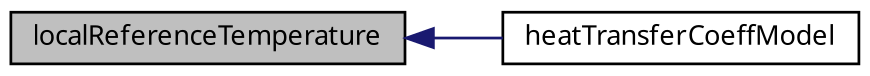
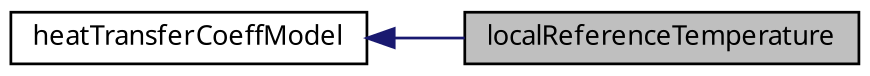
  digraph {
    rankdir=LR
    fontname="Noto Sans"
    node [color=black fontname="Noto Sans" fontsize=10 shape=record]
    n1 [fillcolor=grey75 fontcolor=black height=0.2 label=localReferenceTemperature style=filled width=0.4]
    n2 [height=0.2 label=heatTransferCoeffModel width=0.4]
-   n1 -> n2 [color=midnightblue dir=back fontname="Noto Sans" fontsize=10 labelfontname=Helvetica labelfontsize=10 style=solid]
+   n2 -> n1 [color=midnightblue dir=back fontname="Noto Sans" fontsize=10 labelfontname=Helvetica labelfontsize=10 style=solid]
  }
